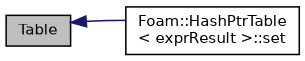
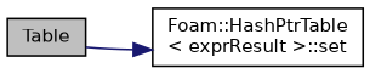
  digraph {
    rankdir=LR
    node [color=black fontname=Helvetica fontsize=10 shape=record]
    n1 [fillcolor=grey75 fontcolor=black height=0.2 label=Table style=filled width=0.4]
    n2 [height=0.2 label="Foam::HashPtrTable\l\< exprResult \>::set" width=0.4]
-   n2 -> n1 [color=midnightblue fontname=Helvetica fontsize=10 labelfontname=Helvetica labelfontsize=10 style=solid]
+   n1 -> n2 [color=midnightblue fontname=Helvetica fontsize=10 labelfontname=Helvetica labelfontsize=10 style=solid]
  }
